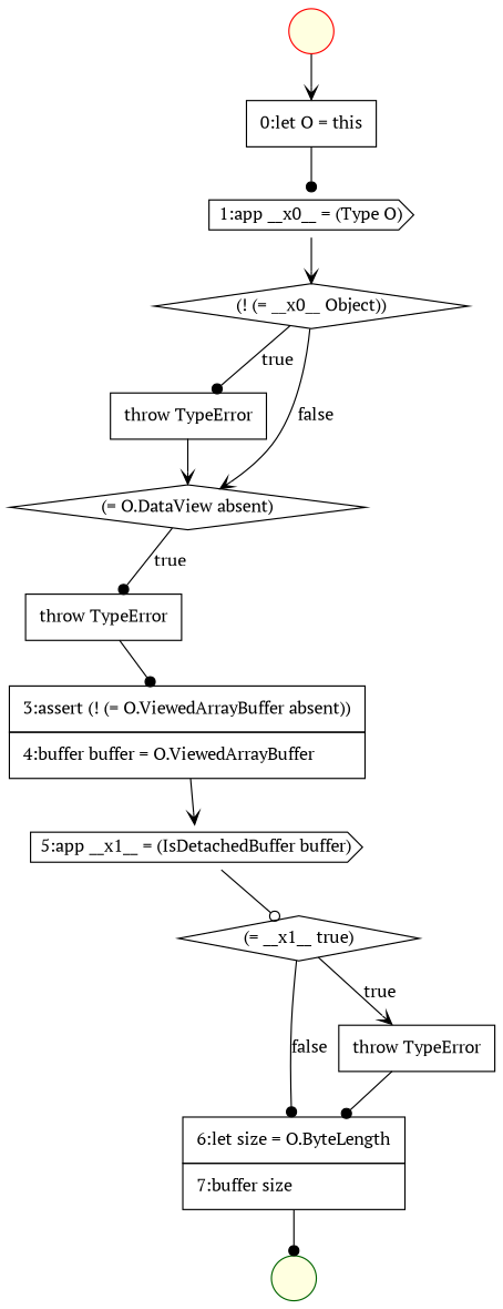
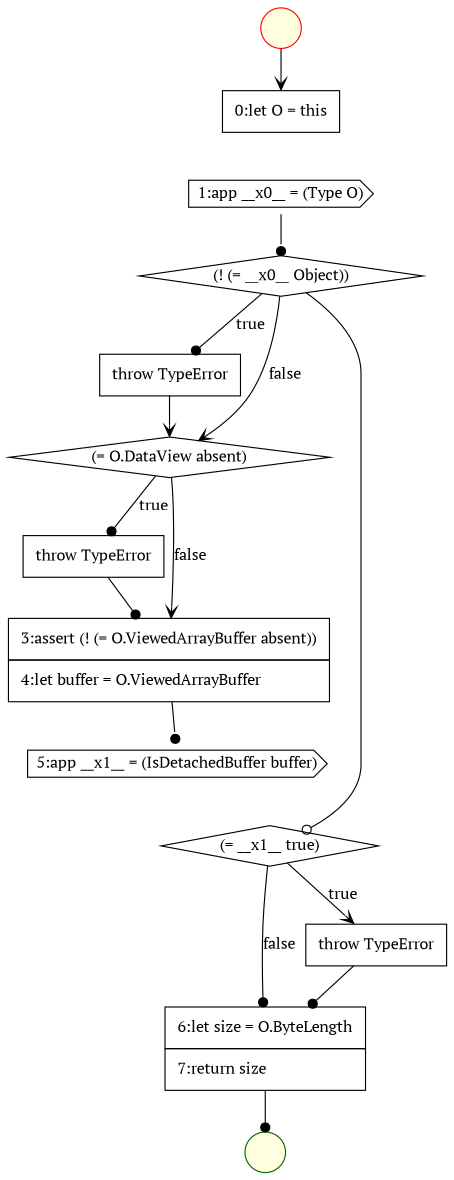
  digraph {
    fontname="PT Serif"
    node [color=black fillcolor=white fontname="PT Serif" shape=none style=filled]
    edge [arrowhead=dot color=black fontname="PT Serif"]
    n1 [color=darkgreen fillcolor=lightyellow label=" " shape=circle]
    n2 [label=<<font color="black">     <table border="0" cellborder="1" cellspacing="0" cellpadding="10">       <tr><td align="left">throw TypeError</td></tr>     </table>   </font>> margin=0]
-   n3 [label=<<font color="black">     <table border="0" cellborder="1" cellspacing="0" cellpadding="10">       <tr><td align="left">3:assert (! (= O.ViewedArrayBuffer absent))</td></tr>       <tr><td align="left">4:buffer buffer = O.ViewedArrayBuffer</td></tr>     </table>   </font>> margin=0]
+   n3 [label=<<font color="black">     <table border="0" cellborder="1" cellspacing="0" cellpadding="10">       <tr><td align="left">3:assert (! (= O.ViewedArrayBuffer absent))</td></tr>       <tr><td align="left">4:let buffer = O.ViewedArrayBuffer</td></tr>     </table>   </font>> margin=0]
    n4 [label=<<font color="black">5:app __x1__ = (IsDetachedBuffer buffer)</font>> shape=cds]
-   n5 [label=<<font color="black">     <table border="0" cellborder="1" cellspacing="0" cellpadding="10">       <tr><td align="left">6:let size = O.ByteLength</td></tr>       <tr><td align="left">7:buffer size</td></tr>     </table>   </font>> margin=0]
+   n5 [label=<<font color="black">     <table border="0" cellborder="1" cellspacing="0" cellpadding="10">       <tr><td align="left">6:let size = O.ByteLength</td></tr>       <tr><td align="left">7:return size</td></tr>     </table>   </font>> margin=0]
    n6 [label=<<font color="black">     <table border="0" cellborder="1" cellspacing="0" cellpadding="10">       <tr><td align="left">throw TypeError</td></tr>     </table>   </font>> margin=0]
    n7 [label=<<font color="black">(! (= __x0__ Object))</font>> shape=diamond]
    n8 [label=<<font color="black">     <table border="0" cellborder="1" cellspacing="0" cellpadding="10">       <tr><td align="left">throw TypeError</td></tr>     </table>   </font>> margin=0]
    n9 [label=<<font color="black">(= O.DataView absent)</font>> shape=diamond]
    n10 [color=red fillcolor=lightyellow label=" " shape=circle]
    n11 [label=<<font color="black">     <table border="0" cellborder="1" cellspacing="0" cellpadding="10">       <tr><td align="left">0:let O = this</td></tr>     </table>   </font>> margin=0]
    n12 [label=<<font color="black">1:app __x0__ = (Type O)</font>> shape=cds]
    n13 [label=<<font color="black">(= __x1__ true)</font>> shape=diamond]
    n2 -> n3
-   n3 -> n4 [arrowhead=vee]
-   n4 -> n13 [arrowhead=odot]
+   n3 -> n4
+   n7 -> n13 [arrowhead=odot]
    n5 -> n1
    n6 -> n5
    n7 -> n8 [label=<<font color="black">true</font>>]
    n7 -> n9 [arrowhead=vee label=<<font color="black">false</font>>]
    n8 -> n9 [arrowhead=vee]
    n9 -> n2 [label=<<font color="black">true</font>>]
+   n9 -> n3 [arrowhead=vee label=<<font color="black">false</font>>]
    n10 -> n11 [arrowhead=vee]
-   n11 -> n12
-   n12 -> n7 [arrowhead=vee]
+   n12 -> n7
    n13 -> n5 [label=<<font color="black">false</font>>]
    n13 -> n6 [arrowhead=vee label=<<font color="black">true</font>>]
  }
